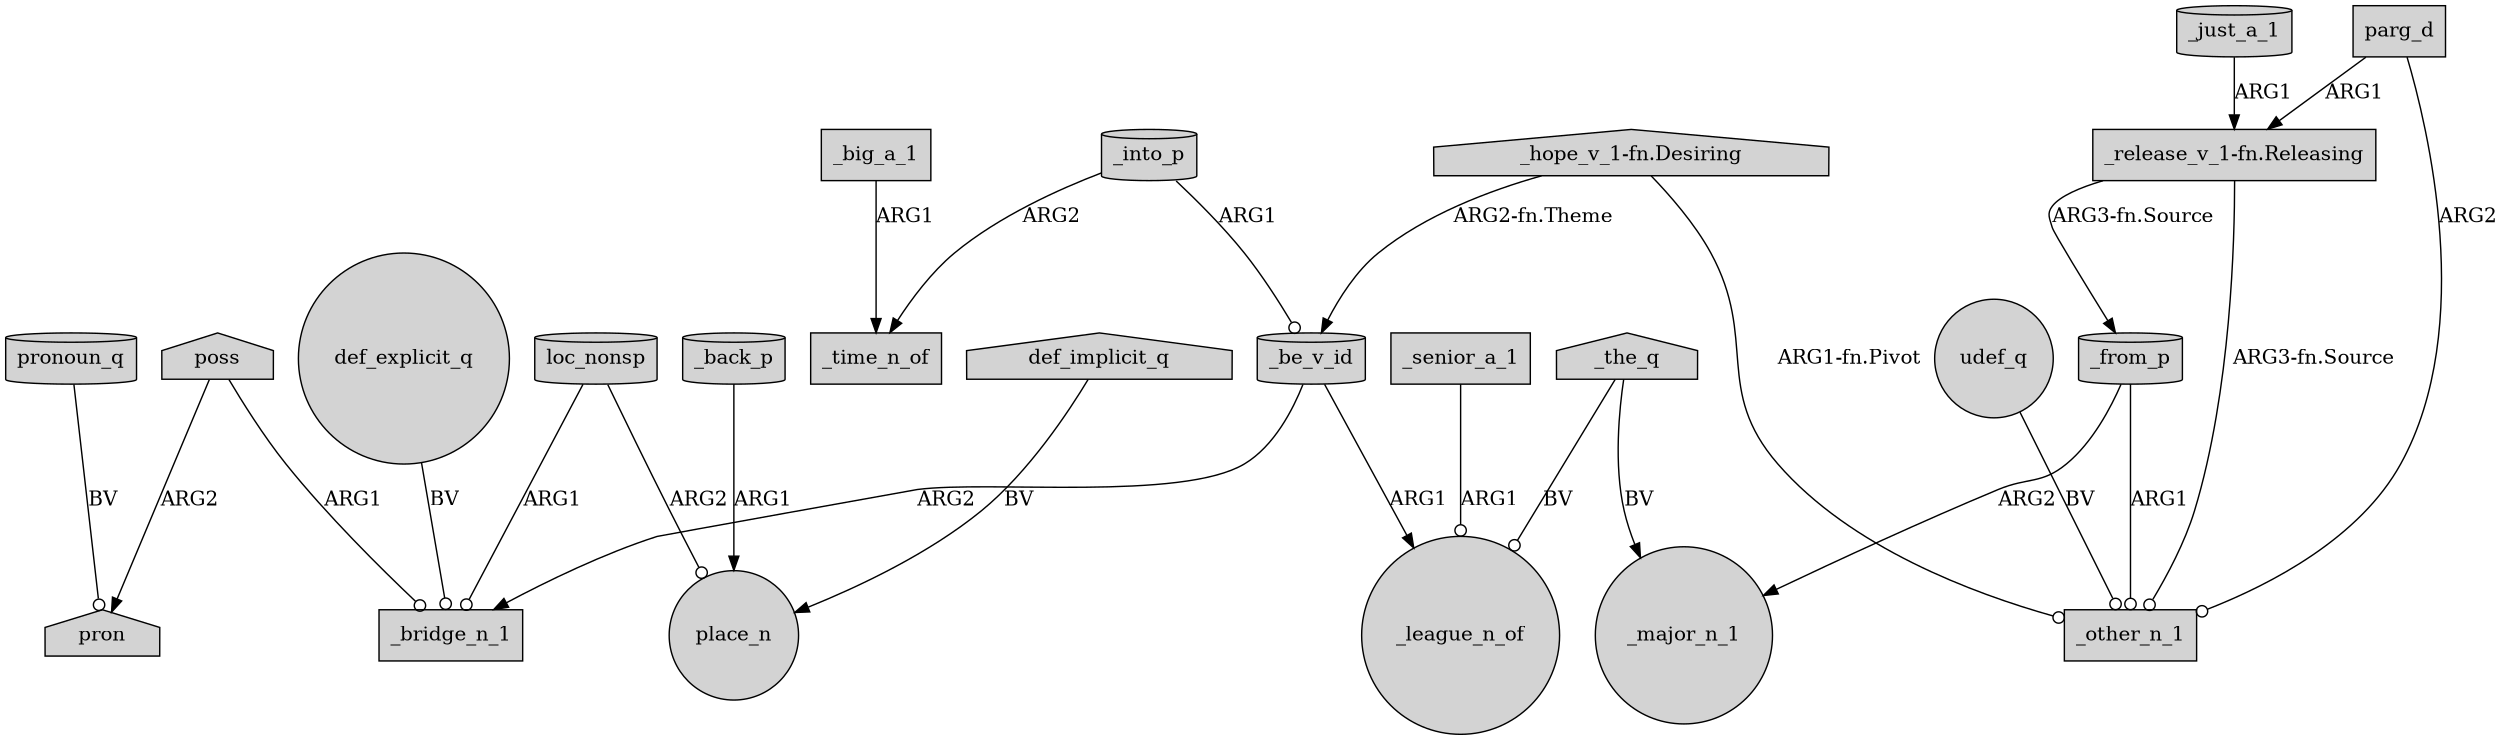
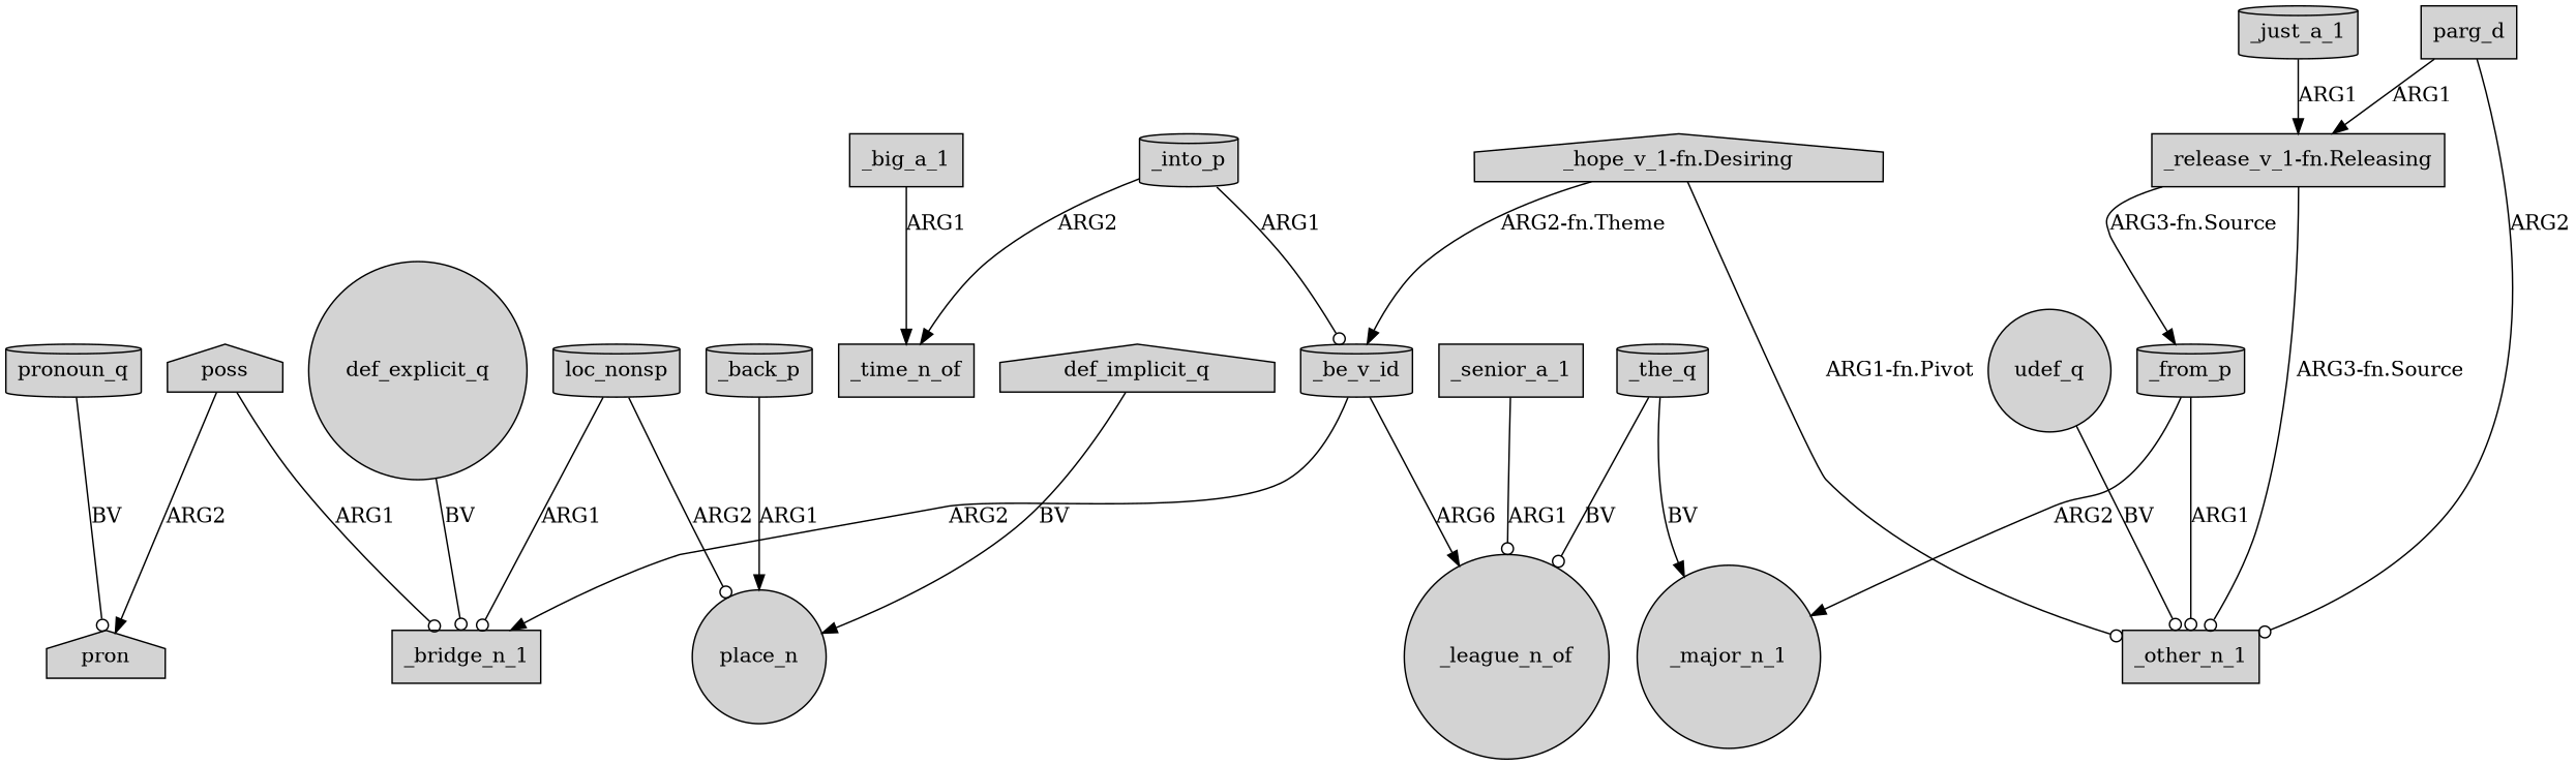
  digraph {
    node [shape=cylinder style=filled]
    edge [arrowhead=normal]
    "_hope_v_1-fn.Desiring" [shape=house]
    _be_v_id
    _other_n_1 [shape=box]
    _bridge_n_1 [shape=box]
    _league_n_of [shape=circle]
    parg_d [shape=box]
    "_release_v_1-fn.Releasing" [shape=box]
    _from_p
    poss [shape=house]
    pron [shape=house]
    _major_n_1 [shape=circle]
    def_implicit_q [shape=house]
    place_n [shape=circle]
-   _the_q [shape=house]
+   _the_q
    _time_n_of [shape=box]
    udef_q [shape=circle]
    pronoun_q
    _just_a_1
    _big_a_1 [shape=box]
    _senior_a_1 [shape=box]
    def_explicit_q [shape=circle]
    loc_nonsp
    _back_p
    _into_p
    "_hope_v_1-fn.Desiring" -> _be_v_id [label="ARG2-fn.Theme"]
    "_hope_v_1-fn.Desiring" -> _other_n_1 [arrowhead=odot label="ARG1-fn.Pivot"]
    _be_v_id -> _bridge_n_1 [label=ARG2]
-   _be_v_id -> _league_n_of [label=ARG1]
+   _be_v_id -> _league_n_of [label=ARG6]
    parg_d -> _other_n_1 [arrowhead=odot label=ARG2]
    parg_d -> "_release_v_1-fn.Releasing" [label=ARG1]
    "_release_v_1-fn.Releasing" -> _other_n_1 [arrowhead=odot label="ARG3-fn.Source"]
    "_release_v_1-fn.Releasing" -> _from_p [label="ARG3-fn.Source"]
    _from_p -> _other_n_1 [arrowhead=odot label=ARG1]
    _from_p -> _major_n_1 [label=ARG2]
    poss -> _bridge_n_1 [arrowhead=odot label=ARG1]
    poss -> pron [label=ARG2]
    def_implicit_q -> place_n [label=BV]
    _the_q -> _league_n_of [arrowhead=odot label=BV]
    _the_q -> _major_n_1 [label=BV]
    udef_q -> _other_n_1 [arrowhead=odot label=BV]
    pronoun_q -> pron [arrowhead=odot label=BV]
    _just_a_1 -> "_release_v_1-fn.Releasing" [label=ARG1]
    _big_a_1 -> _time_n_of [label=ARG1]
    _senior_a_1 -> _league_n_of [arrowhead=odot label=ARG1]
    def_explicit_q -> _bridge_n_1 [arrowhead=odot label=BV]
    loc_nonsp -> _bridge_n_1 [arrowhead=odot label=ARG1]
    loc_nonsp -> place_n [arrowhead=odot label=ARG2]
    _back_p -> place_n [label=ARG1]
    _into_p -> _be_v_id [arrowhead=odot label=ARG1]
    _into_p -> _time_n_of [label=ARG2]
  }
